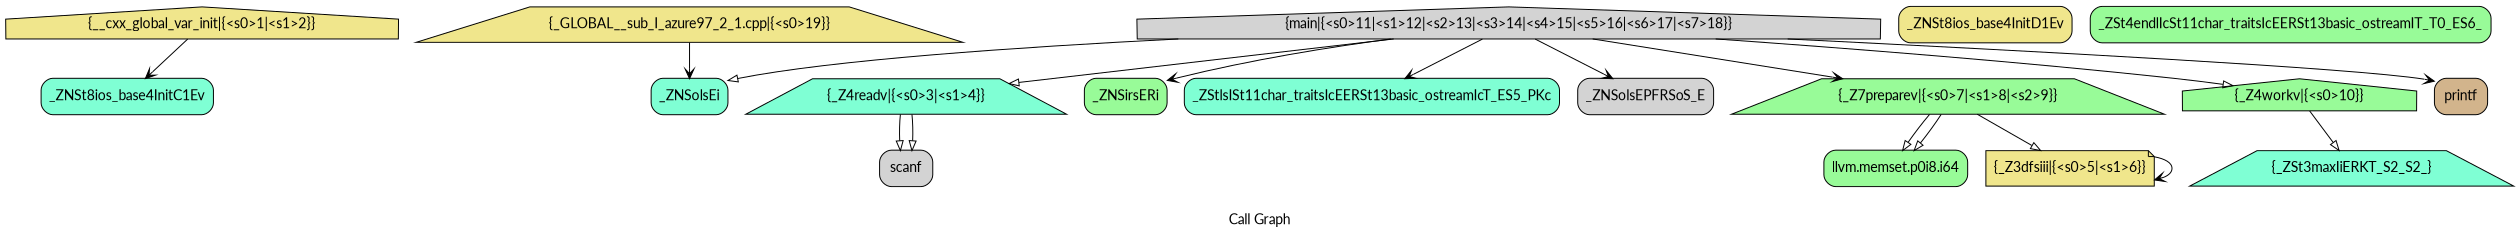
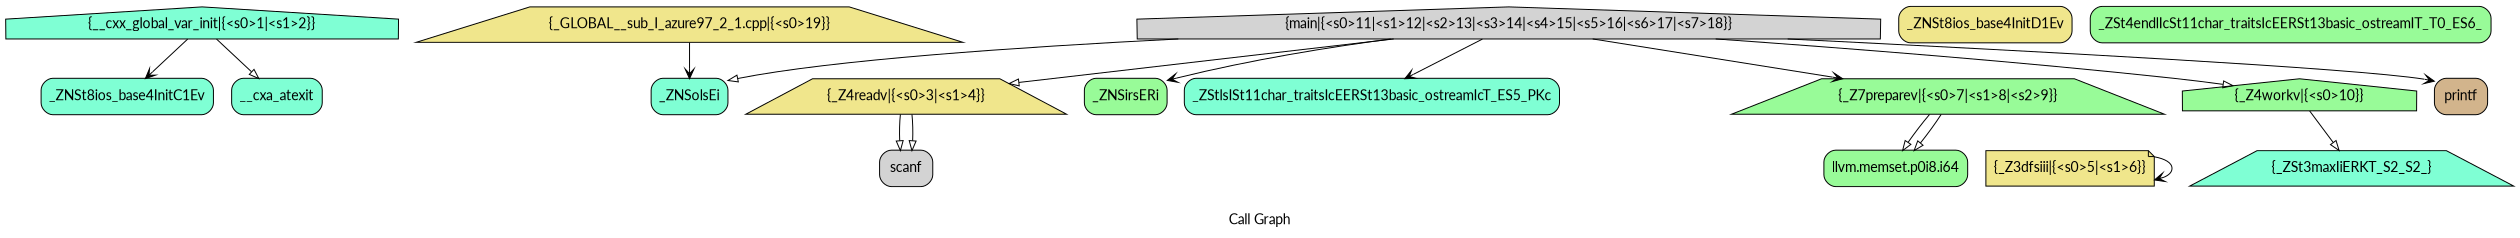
  digraph {
    fontname=Lato
    label="Call Graph"
    node [fillcolor=aquamarine fontname=Lato shape=Mrecord style=filled]
    edge [arrowhead=onormal color=black fontname=Lato tailport=s0]
-   n1 [fillcolor=khaki label="{__cxx_global_var_init|{<s0>1|<s1>2}}" shape=house]
+   n1 [label="{__cxx_global_var_init|{<s0>1|<s1>2}}" shape=house]
    n2 [label="{_ZNSt8ios_base4InitC1Ev}"]
+   n3 [label="{__cxa_atexit}"]
    n4 [label="{_ZSt3maxIiERKT_S2_S2_}" shape=trapezium]
    n5 [label="{_ZNSolsEi}"]
    n6 [fillcolor=khaki label="{_ZNSt8ios_base4InitD1Ev}"]
    n7 [fillcolor=palegreen label="{llvm.memset.p0i8.i64}"]
    n8 [fillcolor=palegreen label="{_ZSt4endlIcSt11char_traitsIcEERSt13basic_ostreamIT_T0_ES6_}"]
-   n9 [label="{_Z4readv|{<s0>3|<s1>4}}" shape=trapezium]
+   n9 [fillcolor=khaki label="{_Z4readv|{<s0>3|<s1>4}}" shape=trapezium]
    n10 [fillcolor=lightgrey label="{scanf}"]
    n11 [fillcolor=lightgrey label="{main|{<s0>11|<s1>12|<s2>13|<s3>14|<s4>15|<s5>16|<s6>17|<s7>18}}" shape=house]
    n12 [fillcolor=palegreen label="{_ZNSirsERi}"]
    n13 [label="{_ZStlsISt11char_traitsIcEERSt13basic_ostreamIcT_ES5_PKc}"]
-   n14 [fillcolor=lightgrey label="{_ZNSolsEPFRSoS_E}"]
    n15 [fillcolor=palegreen label="{_Z7preparev|{<s0>7|<s1>8|<s2>9}}" shape=trapezium]
    n16 [fillcolor=palegreen label="{_Z4workv|{<s0>10}}" shape=house]
    n17 [fillcolor=tan label="{printf}"]
    n18 [fillcolor=khaki label="{_Z3dfsiii|{<s0>5|<s1>6}}" shape=note]
    n19 [fillcolor=khaki label="{_GLOBAL__sub_I_azure97_2_1.cpp|{<s0>19}}" shape=trapezium]
    n1 -> n2 [arrowhead=vee]
+   n1 -> n3 [tailport=s1]
    n9 -> n10
    n9 -> n10 [tailport=s1]
    n11 -> n5 [tailport=s2]
    n11 -> n9 [tailport=s4]
    n11 -> n12 [arrowhead=vee]
    n11 -> n13 [arrowhead=vee tailport=s1]
-   n11 -> n14 [arrowhead=vee tailport=s3]
    n11 -> n15 [arrowhead=vee tailport=s5]
    n11 -> n16 [tailport=s6]
    n11 -> n17 [arrowhead=vee tailport=s7]
    n15 -> n7
    n15 -> n7 [tailport=s1]
-   n15 -> n18 [tailport=s2]
    n16 -> n4
    n18 -> n18 [arrowhead=vee tailport=s1]
    n19 -> n5 [arrowhead=vee]
  }
